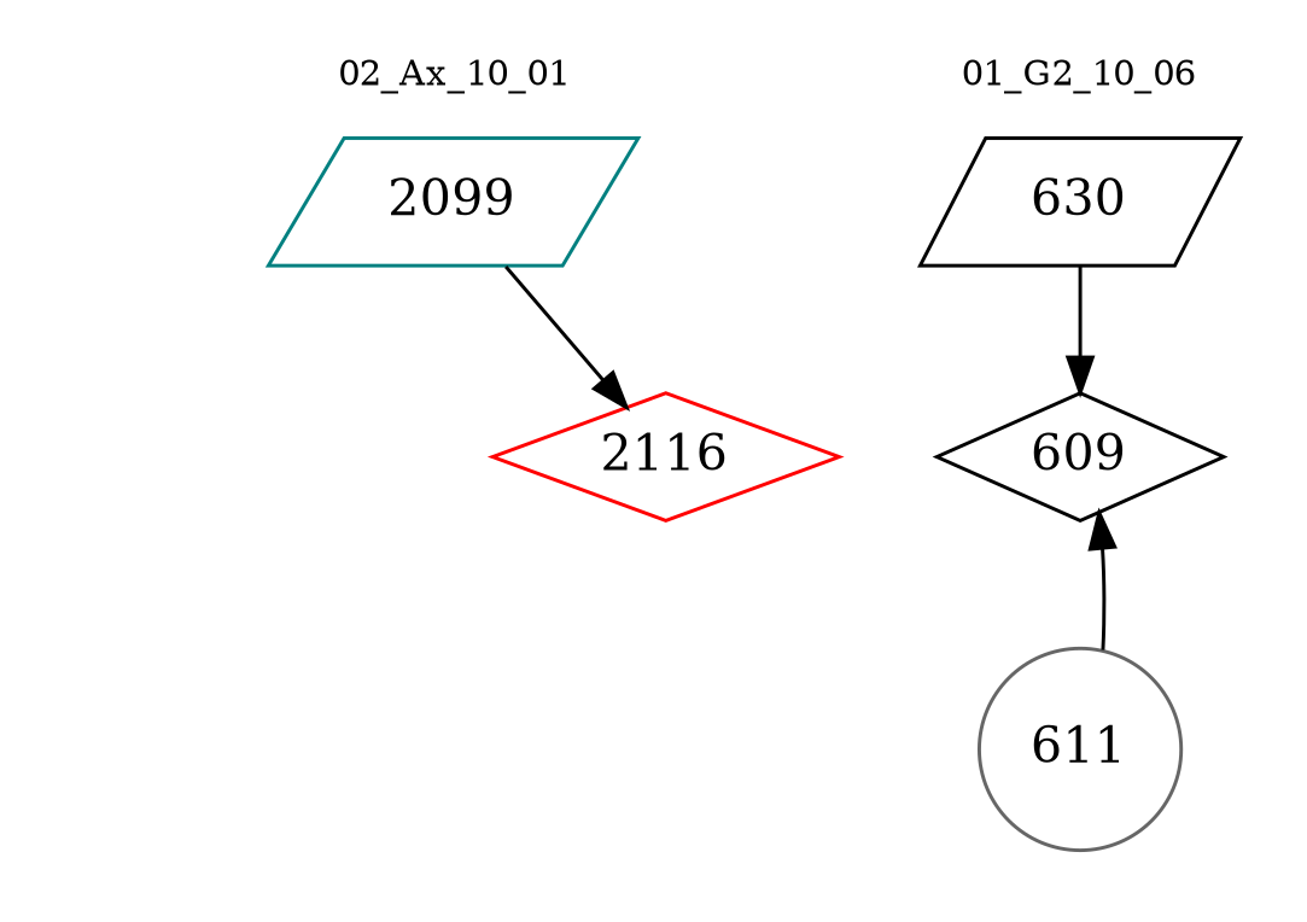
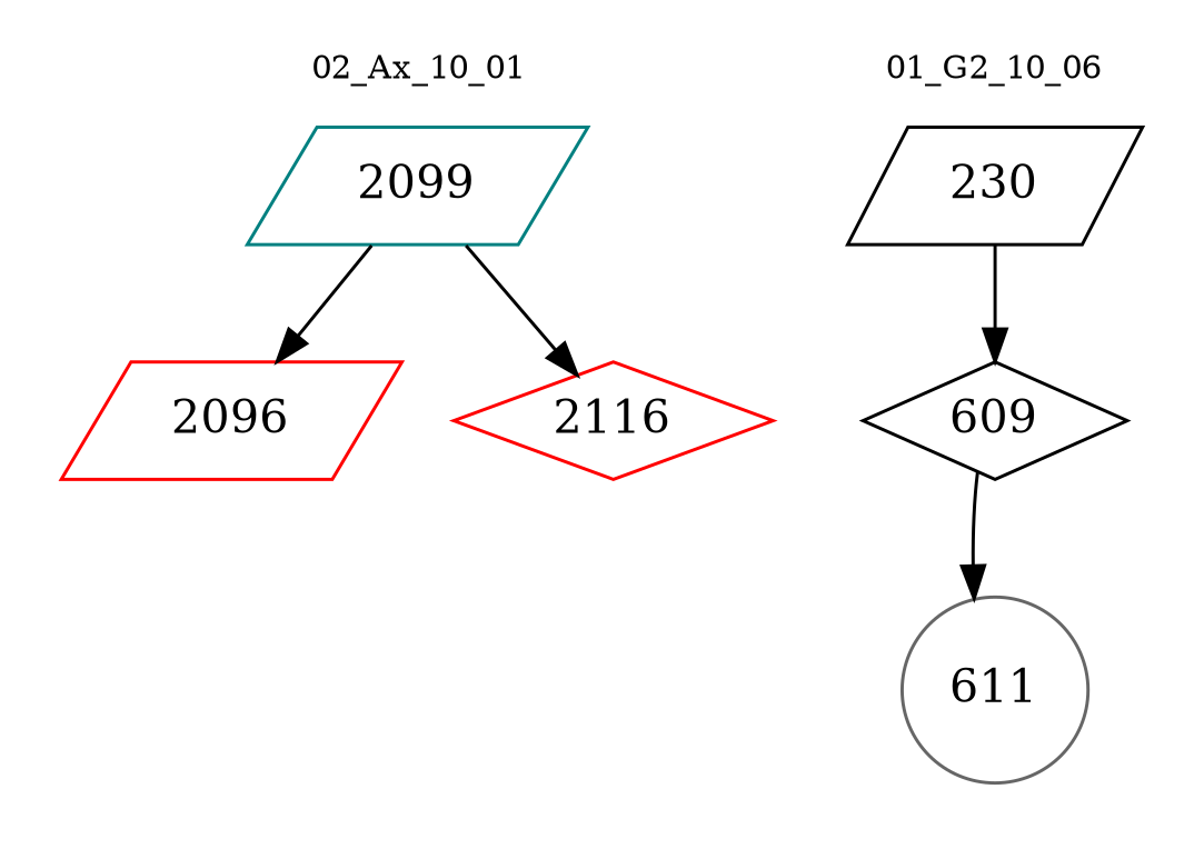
  digraph {
    node [color=red shape=parallelogram]
    edge [color=black]
    n1 [color=teal label=2099]
+   n2 [label=2096]
    n3 [label=2116 shape=diamond]
-   n4 [color=black label=630]
+   n4 [color=black label=230]
    n5 [color=black label=609 shape=diamond]
    n6 [color=gray40 label=611 shape=circle]
    subgraph cluster_1 {
      color=white
      fontsize=10
      label="02_Ax_10_01"
      n1
+     n2
      n3
    }
    subgraph cluster_2 {
      color=white
      fontsize=10
      label="01_G2_10_06"
      n4
      n5
      n6
    }
+   n1 -> n2
    n1 -> n3
    n4 -> n5
-   n6 -> n5
+   n5 -> n6
  }
